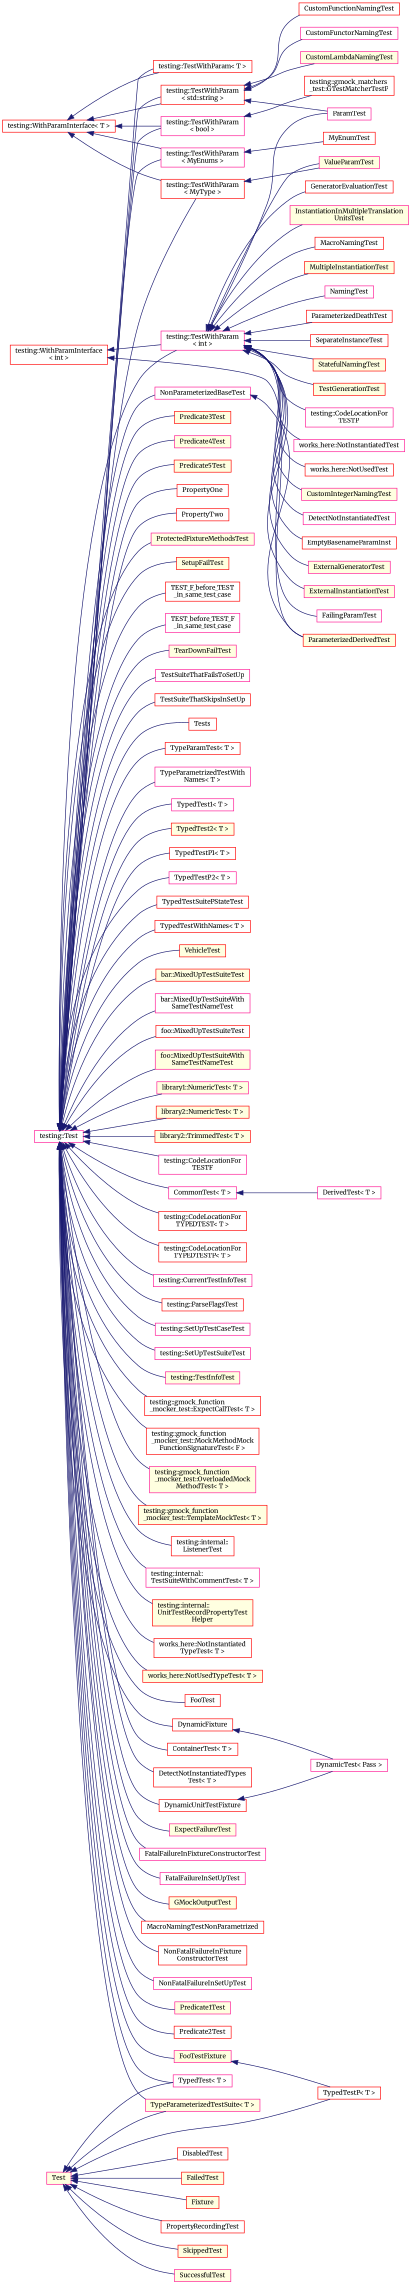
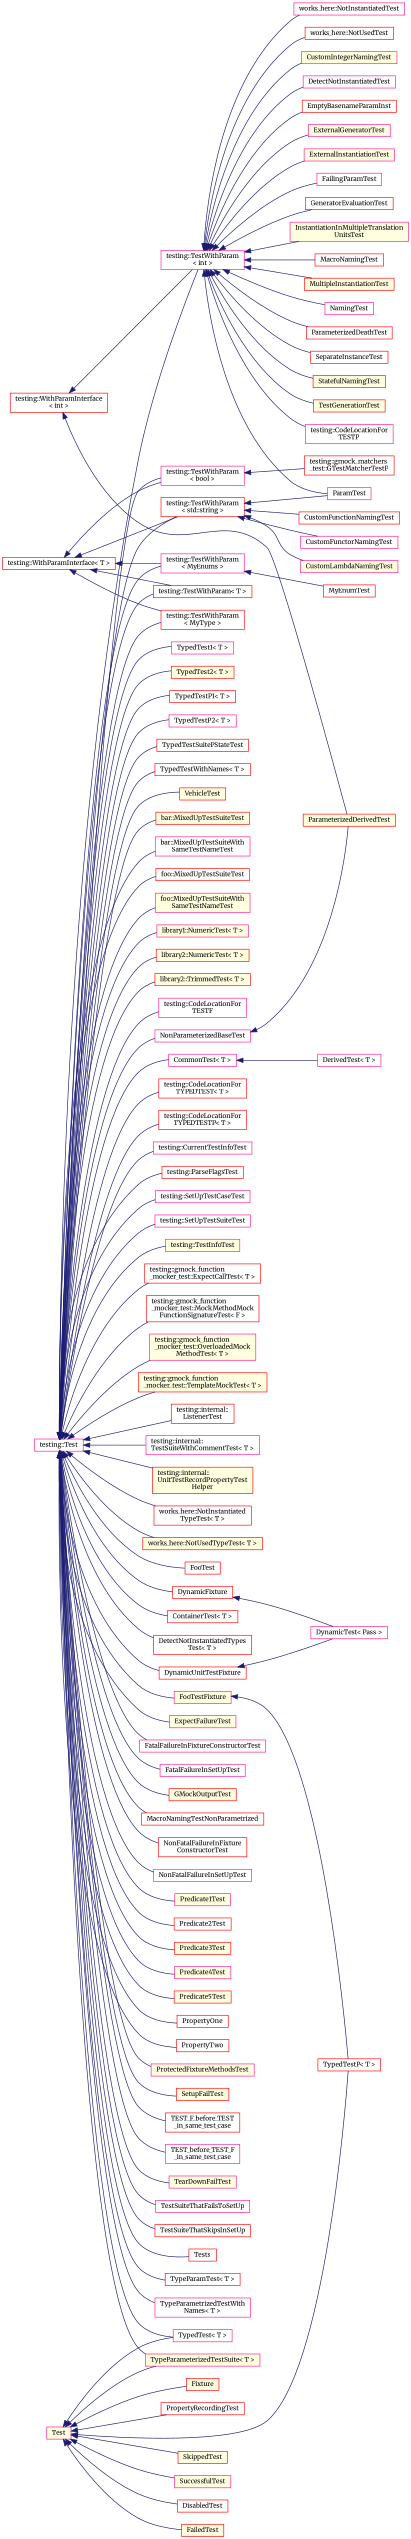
  digraph {
    fontname=Merriweather
    rankdir=LR
    node [color=red fillcolor=white fontname=Merriweather fontsize=10 shape=record style=filled]
    edge [color=midnightblue dir=back fontname=Merriweather fontsize=10 labelfontname=Helvetica labelfontsize=10 style=solid]
    n1 [color=deeppink fillcolor=lightyellow height=0.2 label=Test width=0.4]
    n2 [color=deeppink height=0.2 label="TypedTest\< T \>" width=0.4]
    n3 [height=0.2 label="TypedTestP\< T \>" width=0.4]
    n4 [height=0.2 label=DisabledTest width=0.4]
    n5 [fillcolor=lightyellow height=0.2 label=FailedTest width=0.4]
    n6 [fillcolor=lightyellow height=0.2 label=Fixture width=0.4]
    n7 [height=0.2 label=PropertyRecordingTest width=0.4]
    n8 [fillcolor=lightyellow height=0.2 label=SkippedTest width=0.4]
    n9 [color=deeppink fillcolor=lightyellow height=0.2 label=SuccessfulTest width=0.4]
    n10 [color=deeppink fillcolor=lightyellow height=0.2 label="TypeParameterizedTestSuite\< T \>" width=0.4]
    n11 [color=deeppink height=0.2 label="testing::Test" width=0.4]
    n12 [height=0.2 label="testing::TestWithParam\l\< std::string \>" width=0.4]
    n13 [color=deeppink height=0.2 label="testing::TestWithParam\l\< int \>" width=0.4]
    n14 [height=0.2 label="testing::TestWithParam\l\< MyType \>" width=0.4]
    n15 [color=deeppink height=0.2 label="testing::TestWithParam\l\< bool \>" width=0.4]
    n16 [color=deeppink height=0.2 label="testing::TestWithParam\l\< MyEnums \>" width=0.4]
    n17 [height=0.2 label=FooTest width=0.4]
    n18 [color=deeppink height=0.2 label="CommonTest\< T \>" width=0.4]
    n19 [height=0.2 label="ContainerTest\< T \>" width=0.4]
    n20 [height=0.2 label="DetectNotInstantiatedTypes\lTest\< T \>" width=0.4]
    n21 [height=0.2 label=DynamicFixture width=0.4]
    n22 [height=0.2 label=DynamicUnitTestFixture width=0.4]
    n23 [color=deeppink fillcolor=lightyellow height=0.2 label=ExpectFailureTest width=0.4]
    n24 [color=deeppink height=0.2 label=FatalFailureInFixtureConstructorTest width=0.4]
    n25 [color=deeppink height=0.2 label=FatalFailureInSetUpTest width=0.4]
    n26 [color=deeppink fillcolor=lightyellow height=0.2 label=FooTestFixture width=0.4]
    n27 [fillcolor=lightyellow height=0.2 label=GMockOutputTest width=0.4]
    n28 [height=0.2 label=MacroNamingTestNonParametrized width=0.4]
    n29 [height=0.2 label="NonFatalFailureInFixture\lConstructorTest" width=0.4]
    n30 [color=deeppink height=0.2 label=NonFatalFailureInSetUpTest width=0.4]
    n31 [color=deeppink height=0.2 label=NonParameterizedBaseTest width=0.4]
    n32 [color=deeppink fillcolor=lightyellow height=0.2 label=Predicate1Test width=0.4]
    n33 [height=0.2 label=Predicate2Test width=0.4]
    n34 [fillcolor=lightyellow height=0.2 label=Predicate3Test width=0.4]
    n35 [color=deeppink fillcolor=lightyellow height=0.2 label=Predicate4Test width=0.4]
    n36 [fillcolor=lightyellow height=0.2 label=Predicate5Test width=0.4]
    n37 [height=0.2 label=PropertyOne width=0.4]
    n38 [height=0.2 label=PropertyTwo width=0.4]
    n39 [color=deeppink fillcolor=lightyellow height=0.2 label=ProtectedFixtureMethodsTest width=0.4]
    n40 [fillcolor=lightyellow height=0.2 label=SetupFailTest width=0.4]
    n41 [height=0.2 label="TEST_F_before_TEST\l_in_same_test_case" width=0.4]
    n42 [color=deeppink height=0.2 label="TEST_before_TEST_F\l_in_same_test_case" width=0.4]
    n43 [color=deeppink fillcolor=lightyellow height=0.2 label=TearDownFailTest width=0.4]
    n44 [color=deeppink height=0.2 label=TestSuiteThatFailsToSetUp width=0.4]
    n45 [height=0.2 label=TestSuiteThatSkipsInSetUp width=0.4]
    n46 [height=0.2 label=Tests width=0.4]
    n47 [height=0.2 label="TypeParamTest\< T \>" width=0.4]
    n48 [color=deeppink height=0.2 label="TypeParametrizedTestWith\lNames\< T \>" width=0.4]
    n49 [color=deeppink height=0.2 label="TypedTest1\< T \>" width=0.4]
    n50 [fillcolor=lightyellow height=0.2 label="TypedTest2\< T \>" width=0.4]
    n51 [height=0.2 label="TypedTestP1\< T \>" width=0.4]
    n52 [color=deeppink height=0.2 label="TypedTestP2\< T \>" width=0.4]
    n53 [height=0.2 label=TypedTestSuitePStateTest width=0.4]
    n54 [height=0.2 label="TypedTestWithNames\< T \>" width=0.4]
    n55 [fillcolor=lightyellow height=0.2 label=VehicleTest width=0.4]
    n56 [fillcolor=lightyellow height=0.2 label="bar::MixedUpTestSuiteTest" width=0.4]
    n57 [color=deeppink height=0.2 label="bar::MixedUpTestSuiteWith\lSameTestNameTest" width=0.4]
    n58 [height=0.2 label="foo::MixedUpTestSuiteTest" width=0.4]
    n59 [color=deeppink fillcolor=lightyellow height=0.2 label="foo::MixedUpTestSuiteWith\lSameTestNameTest" width=0.4]
    n60 [color=deeppink fillcolor=lightyellow height=0.2 label="library1::NumericTest\< T \>" width=0.4]
    n61 [fillcolor=lightyellow height=0.2 label="library2::NumericTest\< T \>" width=0.4]
    n62 [fillcolor=lightyellow height=0.2 label="library2::TrimmedTest\< T \>" width=0.4]
    n63 [color=deeppink height=0.2 label="testing::CodeLocationFor\lTESTF" width=0.4]
    n64 [height=0.2 label="testing::CodeLocationFor\lTYPEDTEST\< T \>" width=0.4]
    n65 [height=0.2 label="testing::CodeLocationFor\lTYPEDTESTP\< T \>" width=0.4]
    n66 [color=deeppink height=0.2 label="testing::CurrentTestInfoTest" width=0.4]
    n67 [height=0.2 label="testing::ParseFlagsTest" width=0.4]
    n68 [color=deeppink height=0.2 label="testing::SetUpTestCaseTest" width=0.4]
    n69 [color=deeppink height=0.2 label="testing::SetUpTestSuiteTest" width=0.4]
    n70 [color=deeppink fillcolor=lightyellow height=0.2 label="testing::TestInfoTest" width=0.4]
    n71 [height=0.2 label="testing::TestWithParam\< T \>" width=0.4]
    n72 [height=0.2 label="testing::gmock_function\l_mocker_test::ExpectCallTest\< T \>" width=0.4]
    n73 [height=0.2 label="testing::gmock_function\l_mocker_test::MockMethodMock\lFunctionSignatureTest\< F \>" width=0.4]
    n74 [color=deeppink fillcolor=lightyellow height=0.2 label="testing::gmock_function\l_mocker_test::OverloadedMock\lMethodTest\< T \>" width=0.4]
    n75 [fillcolor=lightyellow height=0.2 label="testing::gmock_function\l_mocker_test::TemplateMockTest\< T \>" width=0.4]
    n76 [height=0.2 label="testing::internal::\lListenerTest" width=0.4]
    n77 [color=deeppink height=0.2 label="testing::internal::\lTestSuiteWithCommentTest\< T \>" width=0.4]
    n78 [fillcolor=lightyellow height=0.2 label="testing::internal::\lUnitTestRecordPropertyTest\lHelper" width=0.4]
    n79 [height=0.2 label="works_here::NotInstantiated\lTypeTest\< T \>" width=0.4]
    n80 [fillcolor=lightyellow height=0.2 label="works_here::NotUsedTypeTest\< T \>" width=0.4]
    n81 [height=0.2 label=CustomFunctionNamingTest width=0.4]
    n82 [color=deeppink height=0.2 label=CustomFunctorNamingTest width=0.4]
    n83 [color=deeppink fillcolor=lightyellow height=0.2 label=CustomLambdaNamingTest width=0.4]
    n84 [color=deeppink height=0.2 label=ParamTest width=0.4]
    n85 [color=deeppink fillcolor=lightyellow height=0.2 label=CustomIntegerNamingTest width=0.4]
    n86 [color=deeppink height=0.2 label=DetectNotInstantiatedTest width=0.4]
    n87 [height=0.2 label=EmptyBasenameParamInst width=0.4]
    n88 [color=deeppink fillcolor=lightyellow height=0.2 label=ExternalGeneratorTest width=0.4]
    n89 [color=deeppink fillcolor=lightyellow height=0.2 label=ExternalInstantiationTest width=0.4]
    n90 [color=deeppink height=0.2 label=FailingParamTest width=0.4]
    n91 [height=0.2 label=GeneratorEvaluationTest width=0.4]
    n92 [color=deeppink fillcolor=lightyellow height=0.2 label="InstantiationInMultipleTranslation\lUnitsTest" width=0.4]
    n93 [height=0.2 label=MacroNamingTest width=0.4]
    n94 [fillcolor=lightyellow height=0.2 label=MultipleInstantiationTest width=0.4]
    n95 [color=deeppink height=0.2 label=NamingTest width=0.4]
    n96 [height=0.2 label=ParameterizedDeathTest width=0.4]
    n97 [height=0.2 label=SeparateInstanceTest width=0.4]
    n98 [fillcolor=lightyellow height=0.2 label=StatefulNamingTest width=0.4]
    n99 [fillcolor=lightyellow height=0.2 label=TestGenerationTest width=0.4]
-   n100 [color=deeppink fillcolor=lightyellow height=0.2 label=ValueParamTest width=0.4]
    n101 [color=deeppink height=0.2 label="testing::CodeLocationFor\lTESTP" width=0.4]
    n102 [color=deeppink height=0.2 label="works_here::NotInstantiatedTest" width=0.4]
    n103 [height=0.2 label="works_here::NotUsedTest" width=0.4]
    n104 [height=0.2 label="testing::gmock_matchers\l_test::GTestMatcherTestP" width=0.4]
    n105 [height=0.2 label=MyEnumTest width=0.4]
    n106 [color=deeppink height=0.2 label="DerivedTest\< T \>" width=0.4]
    n107 [color=deeppink height=0.2 label="DynamicTest\< Pass \>" width=0.4]
    n108 [fillcolor=lightyellow height=0.2 label=ParameterizedDerivedTest width=0.4]
    n109 [height=0.2 label="testing::WithParamInterface\< T \>" width=0.4]
    n110 [height=0.2 label="testing::WithParamInterface\l\< int \>" width=0.4]
    n1 -> n2
    n1 -> n3
    n1 -> n4
    n1 -> n5
    n1 -> n6
    n1 -> n7
    n1 -> n8
    n1 -> n9
    n1 -> n10
    n11 -> n2
    n11 -> n10
    n11 -> n12
    n11 -> n13
    n11 -> n14
    n11 -> n15
    n11 -> n16
    n11 -> n17
    n11 -> n18
    n11 -> n19
    n11 -> n20
    n11 -> n21
    n11 -> n22
    n11 -> n23
    n11 -> n24
    n11 -> n25
    n11 -> n26
    n11 -> n27
    n11 -> n28
    n11 -> n29
    n11 -> n30
    n11 -> n31
    n11 -> n32
    n11 -> n33
    n11 -> n34
    n11 -> n35
    n11 -> n36
    n11 -> n37
    n11 -> n38
    n11 -> n39
    n11 -> n40
    n11 -> n41
    n11 -> n42
    n11 -> n43
    n11 -> n44
    n11 -> n45
    n11 -> n46
    n11 -> n47
    n11 -> n48
    n11 -> n49
    n11 -> n50
    n11 -> n51
    n11 -> n52
    n11 -> n53
    n11 -> n54
    n11 -> n55
    n11 -> n56
    n11 -> n57
    n11 -> n58
    n11 -> n59
    n11 -> n60
    n11 -> n61
    n11 -> n62
    n11 -> n63
    n11 -> n64
    n11 -> n65
    n11 -> n66
    n11 -> n67
    n11 -> n68
    n11 -> n69
    n11 -> n70
    n11 -> n71
    n11 -> n72
    n11 -> n73
    n11 -> n74
    n11 -> n75
    n11 -> n76
    n11 -> n77
    n11 -> n78
    n11 -> n79
    n11 -> n80
    n12 -> n81
    n12 -> n82
    n12 -> n83
    n12 -> n84
    n13 -> n84
    n13 -> n85
    n13 -> n86
    n13 -> n87
    n13 -> n88
    n13 -> n89
    n13 -> n90
    n13 -> n91
    n13 -> n92
    n13 -> n93
    n13 -> n94
    n13 -> n95
    n13 -> n96
    n13 -> n97
    n13 -> n98
    n13 -> n99
-   n13 -> n100
    n13 -> n101
    n13 -> n102
    n13 -> n103
-   n14 -> n100
    n15 -> n104
    n16 -> n105
    n18 -> n106
    n21 -> n107
    n22 -> n107
    n26 -> n3
    n31 -> n108
    n109 -> n12
    n109 -> n14
    n109 -> n15
    n109 -> n16
    n109 -> n71
    n110 -> n13
    n110 -> n108
  }
